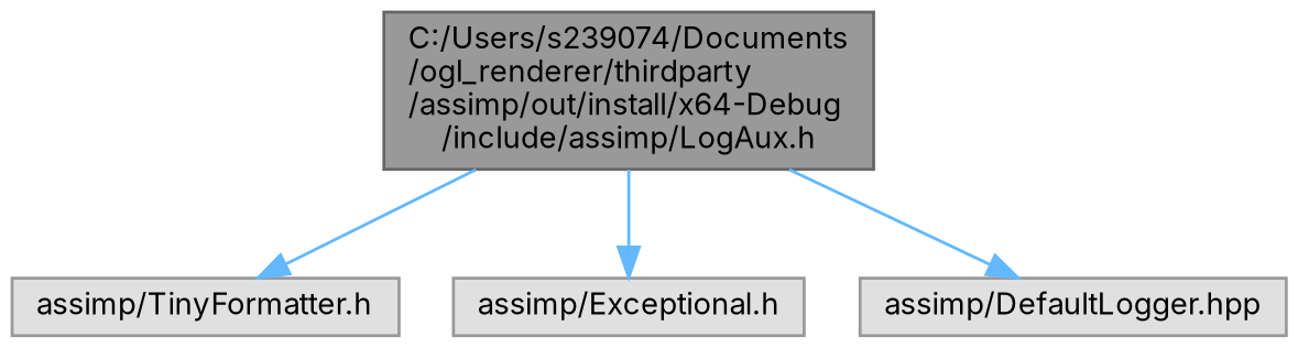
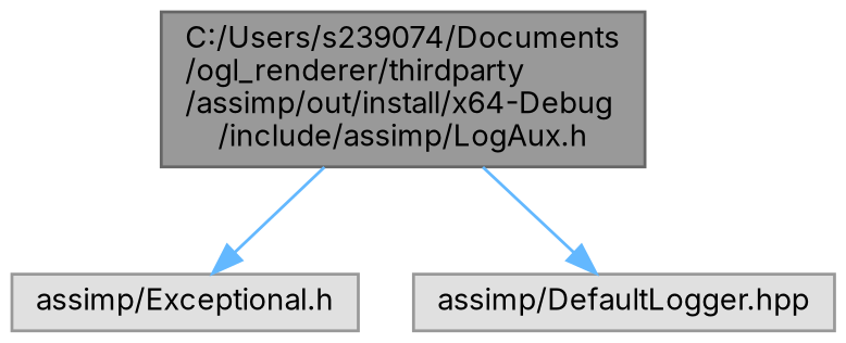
  digraph {
    fontname=Inter
    node [color=grey60 fillcolor="#E0E0E0" fontname=Inter fontsize=10 shape=box style=filled]
    edge [color=steelblue1 fontname=Inter fontsize=10 labelfontname=Helvetica labelfontsize=10 style=solid]
    n1 [color=gray40 fillcolor=grey60 fontcolor=black height=0.2 label="C:/Users/s239074/Documents\l/ogl_renderer/thirdparty\l/assimp/out/install/x64-Debug\l/include/assimp/LogAux.h" width=0.4]
-   n2 [height=0.2 label="assimp/TinyFormatter.h" width=0.4]
    n3 [height=0.2 label="assimp/Exceptional.h" width=0.4]
    n4 [height=0.2 label="assimp/DefaultLogger.hpp" width=0.4]
-   n1 -> n2
    n1 -> n3
    n1 -> n4
  }
